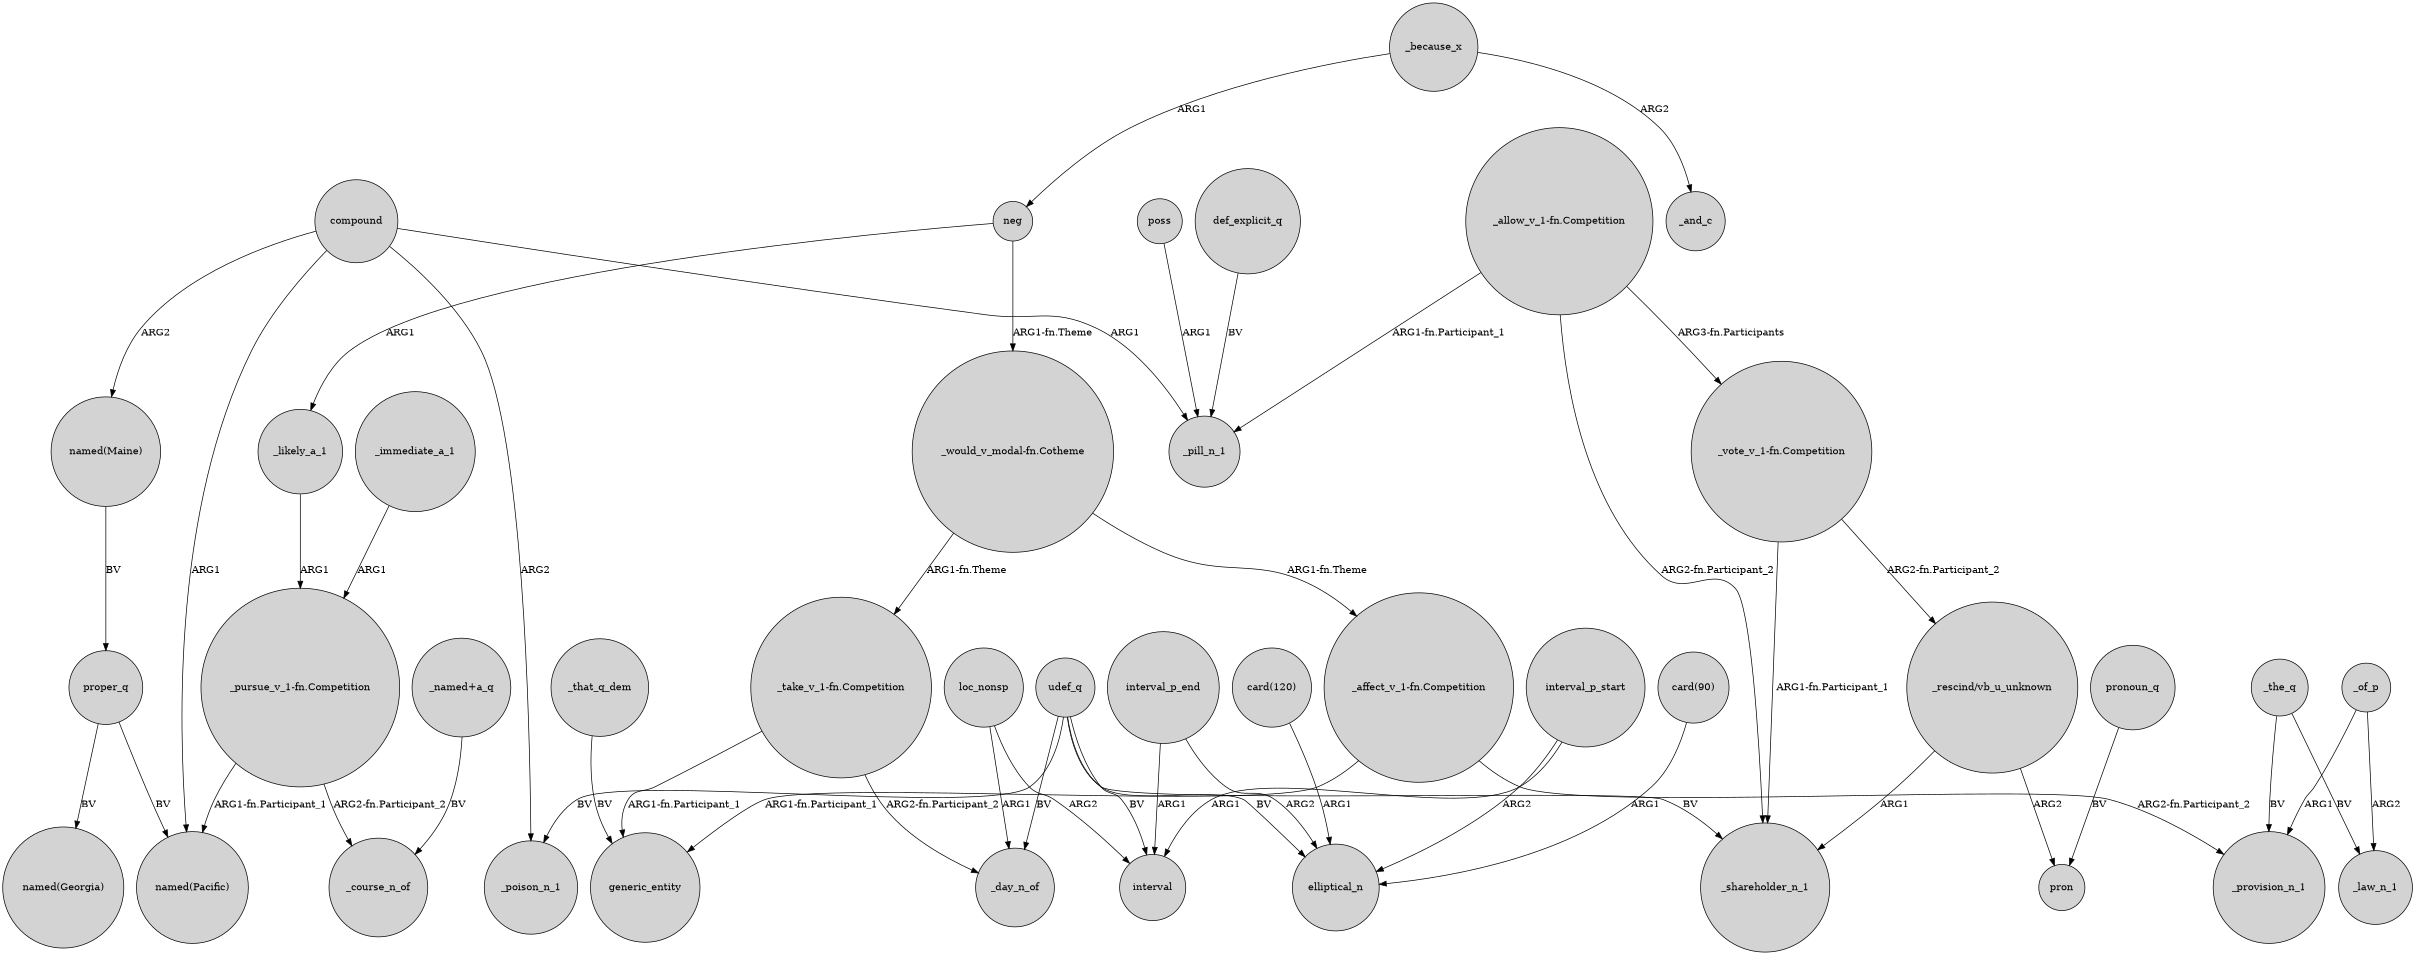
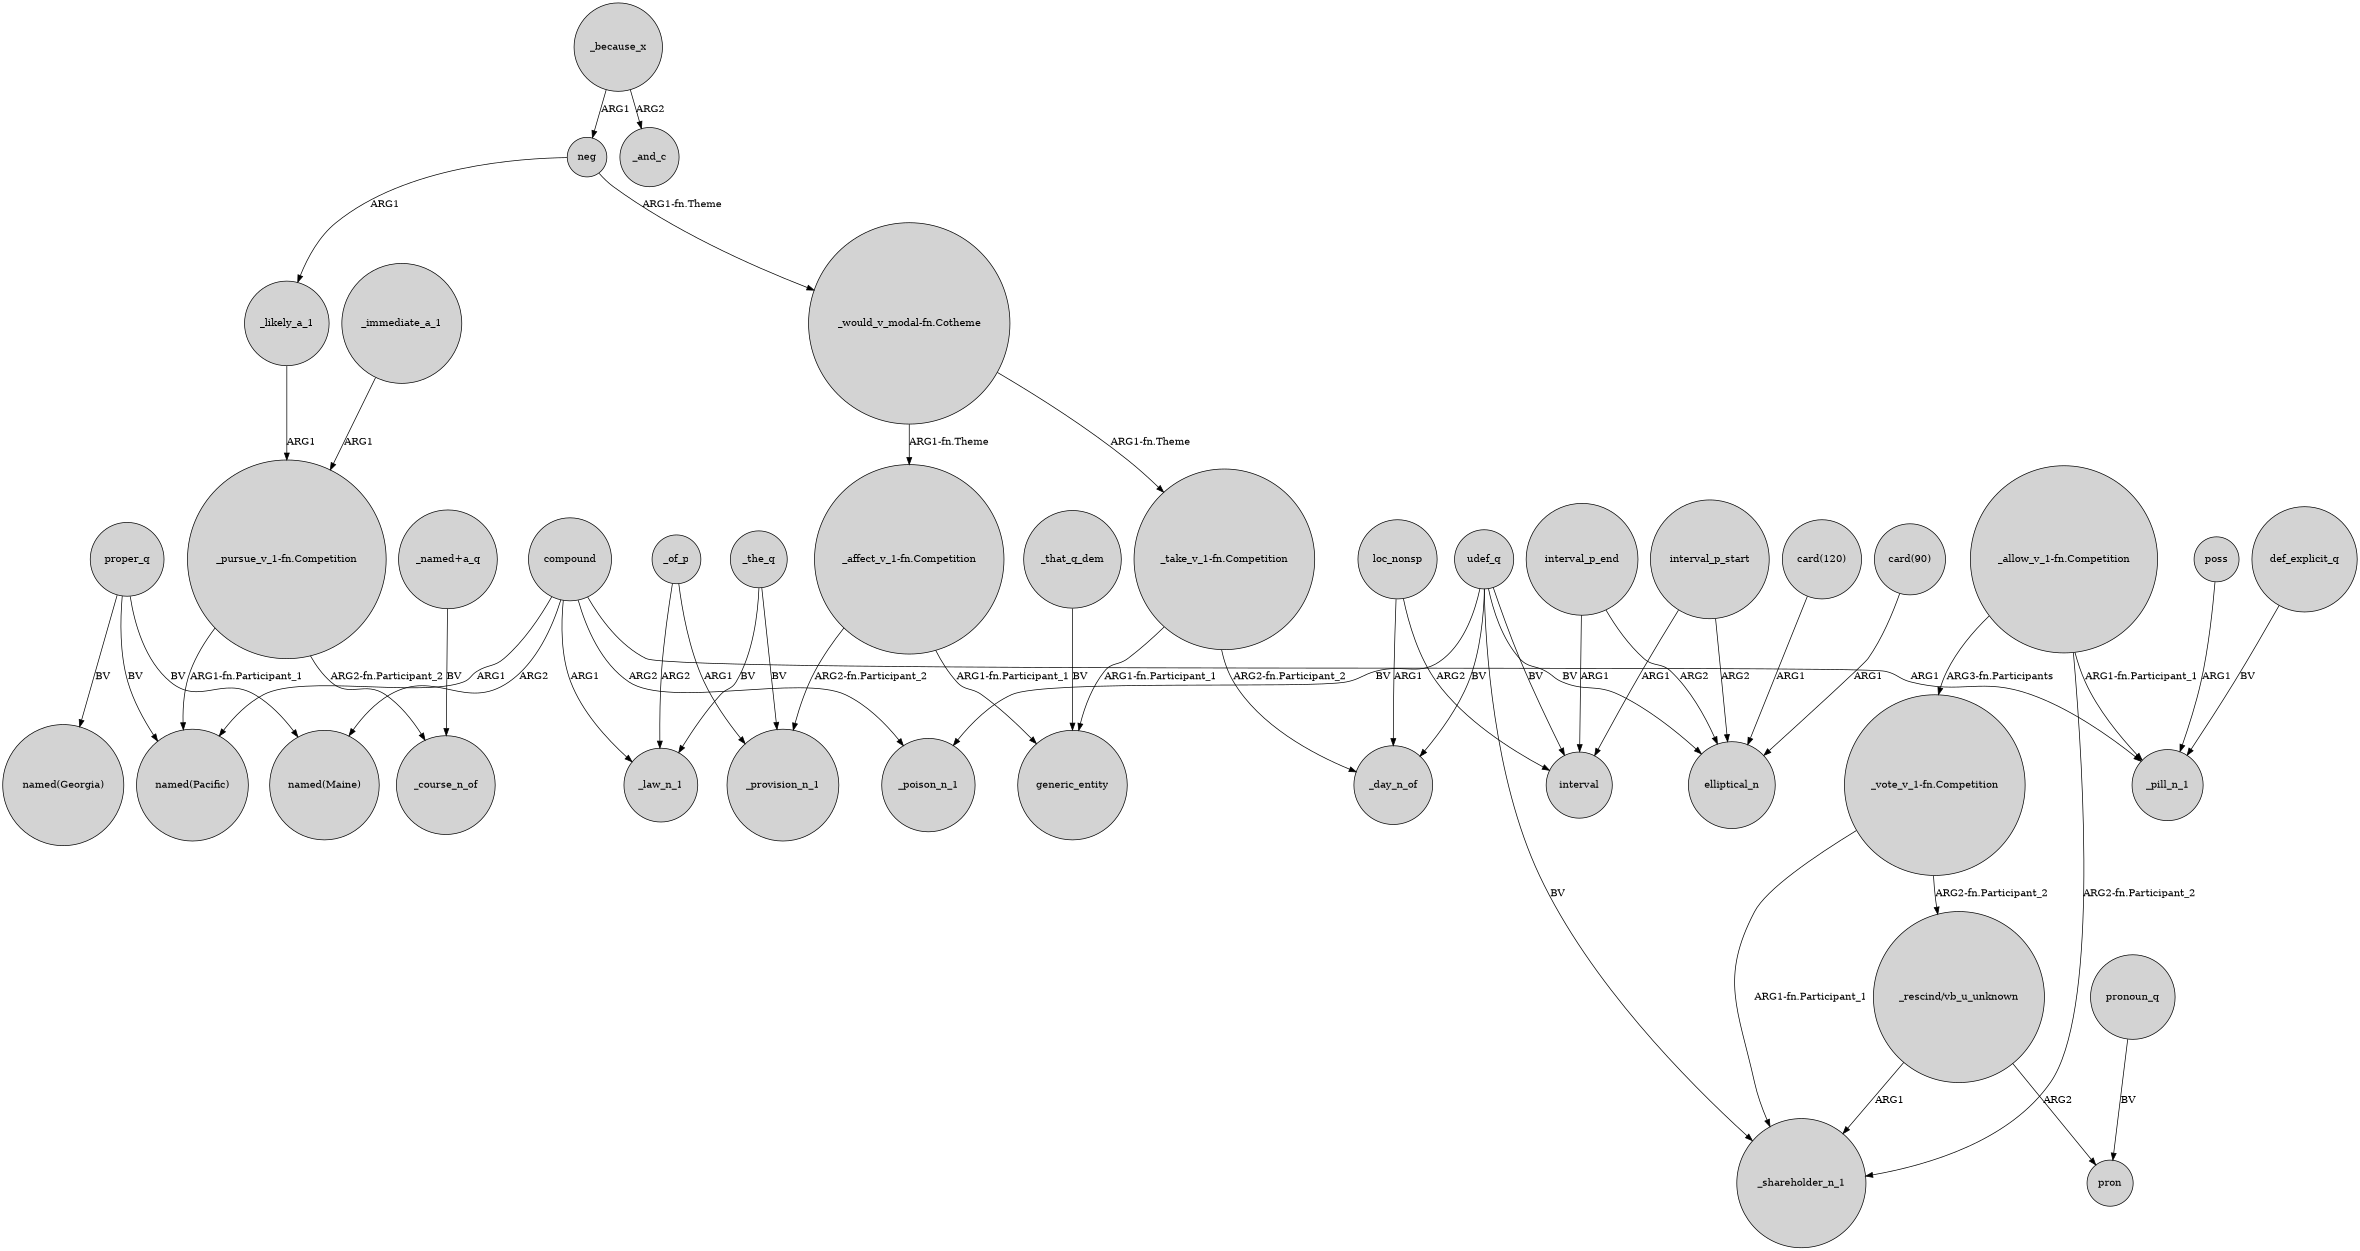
  digraph {
    node [shape=circle style=filled]
    proper_q
    "named(Georgia)"
    "named(Maine)"
    "named(Pacific)"
    loc_nonsp
    interval
    _day_n_of
    interval_p_end
    elliptical_n
    poss
    _pill_n_1
    n12 [label="_named+a_q"]
    _course_n_of
    "_would_v_modal-fn.Cotheme"
    "_affect_v_1-fn.Competition"
    "_take_v_1-fn.Competition"
    _provision_n_1
    generic_entity
    udef_q
    _shareholder_n_1
    _poison_n_1
    _the_q
    _law_n_1
    def_explicit_q
    compound
    "card(120)"
    "_pursue_v_1-fn.Competition"
    interval_p_start
    _because_x
    neg
    _and_c
    _likely_a_1
    "_vote_v_1-fn.Competition"
    "_rescind/vb_u_unknown"
    pron
    pronoun_q
    _immediate_a_1
    "card(90)"
    _of_p
    "_allow_v_1-fn.Competition"
    _that_q_dem
    proper_q -> "named(Georgia)" [label=BV]
-   "named(Maine)" -> proper_q [label=BV]
+   proper_q -> "named(Maine)" [label=BV]
    proper_q -> "named(Pacific)" [label=BV]
    loc_nonsp -> interval [label=ARG2]
    loc_nonsp -> _day_n_of [label=ARG1]
    interval_p_end -> interval [label=ARG1]
    interval_p_end -> elliptical_n [label=ARG2]
    poss -> _pill_n_1 [label=ARG1]
    n12 -> _course_n_of [label=BV]
    "_would_v_modal-fn.Cotheme" -> "_affect_v_1-fn.Competition" [label="ARG1-fn.Theme"]
    "_would_v_modal-fn.Cotheme" -> "_take_v_1-fn.Competition" [label="ARG1-fn.Theme"]
    "_affect_v_1-fn.Competition" -> _provision_n_1 [label="ARG2-fn.Participant_2"]
    "_affect_v_1-fn.Competition" -> generic_entity [label="ARG1-fn.Participant_1"]
    "_take_v_1-fn.Competition" -> _day_n_of [label="ARG2-fn.Participant_2"]
    "_take_v_1-fn.Competition" -> generic_entity [label="ARG1-fn.Participant_1"]
    udef_q -> interval [label=BV]
    udef_q -> _day_n_of [label=BV]
    udef_q -> elliptical_n [label=BV]
    udef_q -> _shareholder_n_1 [label=BV]
    udef_q -> _poison_n_1 [label=BV]
    _the_q -> _provision_n_1 [label=BV]
    _the_q -> _law_n_1 [label=BV]
    def_explicit_q -> _pill_n_1 [label=BV]
    compound -> "named(Maine)" [label=ARG2]
    compound -> "named(Pacific)" [label=ARG1]
    compound -> _pill_n_1 [label=ARG1]
    compound -> _poison_n_1 [label=ARG2]
+   compound -> _law_n_1 [label=ARG1]
    "card(120)" -> elliptical_n [label=ARG1]
    "_pursue_v_1-fn.Competition" -> "named(Pacific)" [label="ARG1-fn.Participant_1"]
    "_pursue_v_1-fn.Competition" -> _course_n_of [label="ARG2-fn.Participant_2"]
    interval_p_start -> interval [label=ARG1]
    interval_p_start -> elliptical_n [label=ARG2]
    _because_x -> neg [label=ARG1]
    _because_x -> _and_c [label=ARG2]
    neg -> "_would_v_modal-fn.Cotheme" [label="ARG1-fn.Theme"]
    neg -> _likely_a_1 [label=ARG1]
    _likely_a_1 -> "_pursue_v_1-fn.Competition" [label=ARG1]
    "_vote_v_1-fn.Competition" -> _shareholder_n_1 [label="ARG1-fn.Participant_1"]
    "_vote_v_1-fn.Competition" -> "_rescind/vb_u_unknown" [label="ARG2-fn.Participant_2"]
    "_rescind/vb_u_unknown" -> _shareholder_n_1 [label=ARG1]
    "_rescind/vb_u_unknown" -> pron [label=ARG2]
    pronoun_q -> pron [label=BV]
    _immediate_a_1 -> "_pursue_v_1-fn.Competition" [label=ARG1]
    "card(90)" -> elliptical_n [label=ARG1]
    _of_p -> _provision_n_1 [label=ARG1]
    _of_p -> _law_n_1 [label=ARG2]
    "_allow_v_1-fn.Competition" -> _pill_n_1 [label="ARG1-fn.Participant_1"]
    "_allow_v_1-fn.Competition" -> _shareholder_n_1 [label="ARG2-fn.Participant_2"]
    "_allow_v_1-fn.Competition" -> "_vote_v_1-fn.Competition" [label="ARG3-fn.Participants"]
    _that_q_dem -> generic_entity [label=BV]
  }
